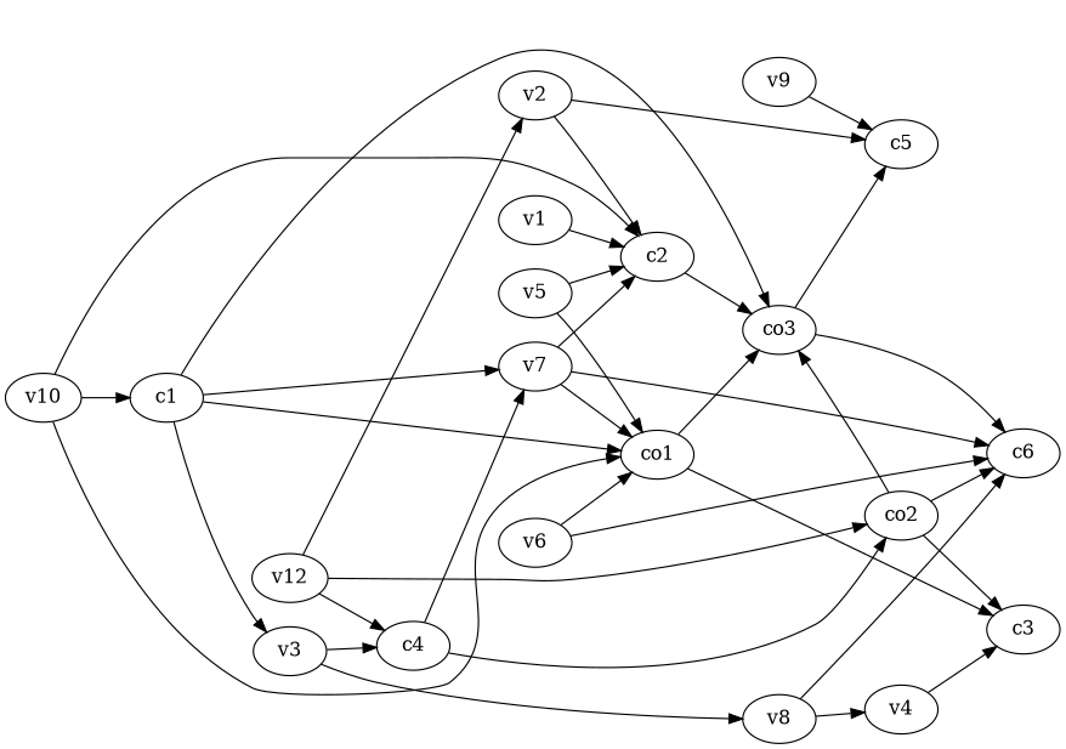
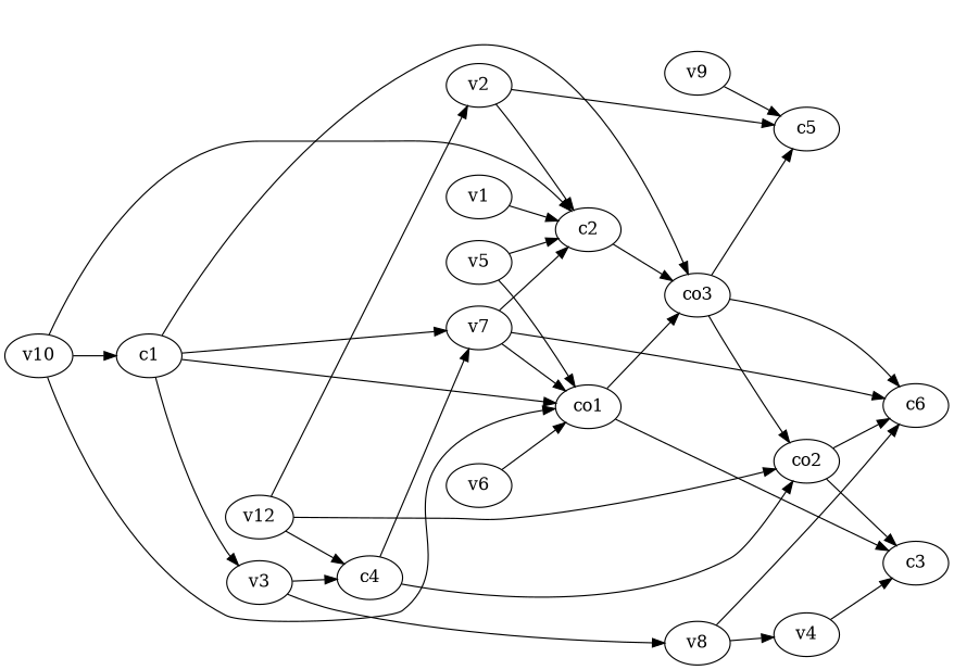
  strict digraph {
    rankdir=LR
    edge [weight=1]
    c1
    v3
    v7
    co1
    co3
    c4
    v8
    v4
    c3
    c2
    c6
    c5
    co2
    v1
    v2
    v5
    v6
    v9
    v10
    v12
    c1 -> v3
    c1 -> v7
    c1 -> co1
    c1 -> co3
    v3 -> c4
    v3 -> v8
    v7 -> co1
    v7 -> c2
    v7 -> c6
    co1 -> co3
    co1 -> c3
    co3 -> c6
    co3 -> c5
    c4 -> v7
    c4 -> co2
    v8 -> v4
    v8 -> c6
    v4 -> c3
    c2 -> co3
-   co2 -> co3
+   co3 -> co2
    co2 -> c3
    co2 -> c6
    v1 -> c2
    v2 -> c2
    v2 -> c5
    v5 -> co1
    v5 -> c2
    v6 -> co1
-   v6 -> c6
    v9 -> c5
    v10 -> c1
    v10 -> co1
    v10 -> c2
    v12 -> c4
    v12 -> co2
    v12 -> v2
  }
